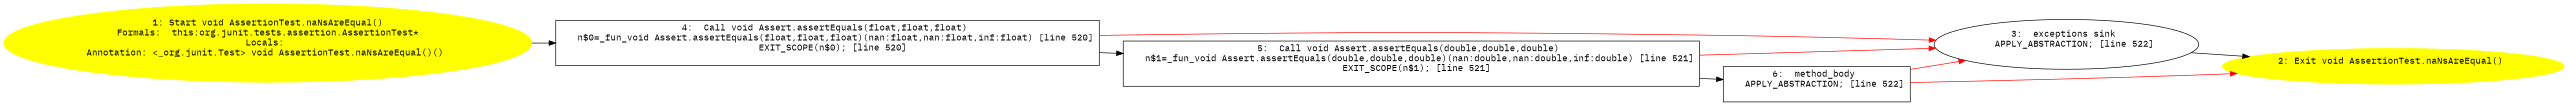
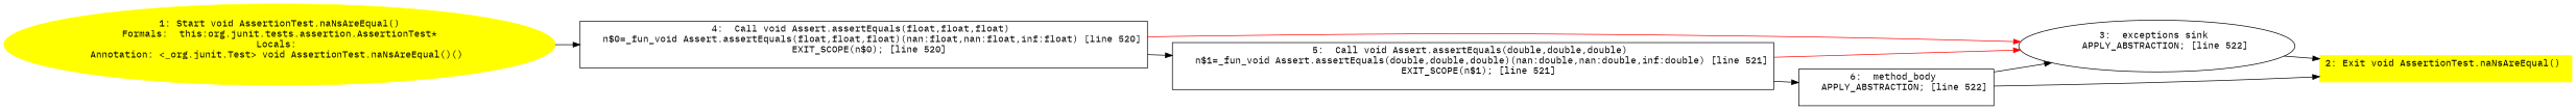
  digraph {
    fontname="IBM Plex Mono"
    rankdir=LR
    node [fontname="IBM Plex Mono" shape=box]
    edge [fontname="IBM Plex Mono"]
    n1 [color=yellow label="1: Start void AssertionTest.naNsAreEqual()\nFormals:  this:org.junit.tests.assertion.AssertionTest*\nLocals: \nAnnotation: <_org.junit.Test> void AssertionTest.naNsAreEqual()() \n  " style=filled shape=""]
    n2 [label="4:  Call void Assert.assertEquals(float,float,float) \n   n$0=_fun_void Assert.assertEquals(float,float,float)(nan:float,nan:float,inf:float) [line 520]\n  EXIT_SCOPE(n$0); [line 520]\n "]
    n3 [label="3:  exceptions sink \n   APPLY_ABSTRACTION; [line 522]\n " shape=ellipse]
    n4 [label="5:  Call void Assert.assertEquals(double,double,double) \n   n$1=_fun_void Assert.assertEquals(double,double,double)(nan:double,nan:double,inf:double) [line 521]\n  EXIT_SCOPE(n$1); [line 521]\n "]
-   n5 [color=yellow label="2: Exit void AssertionTest.naNsAreEqual() \n  " style=filled shape=""]
+   n5 [color=yellow label="2: Exit void AssertionTest.naNsAreEqual() \n  " style=filled]
    n6 [label="6:  method_body \n   APPLY_ABSTRACTION; [line 522]\n "]
    n1 -> n2
    n2 -> n3 [color=red]
    n2 -> n4
    n3 -> n5
    n4 -> n3 [color=red]
    n4 -> n6
-   n6 -> n3 [color=red]
-   n6 -> n5 [color=red]
+   n6 -> n3 [color=black]
+   n6 -> n5
  }
